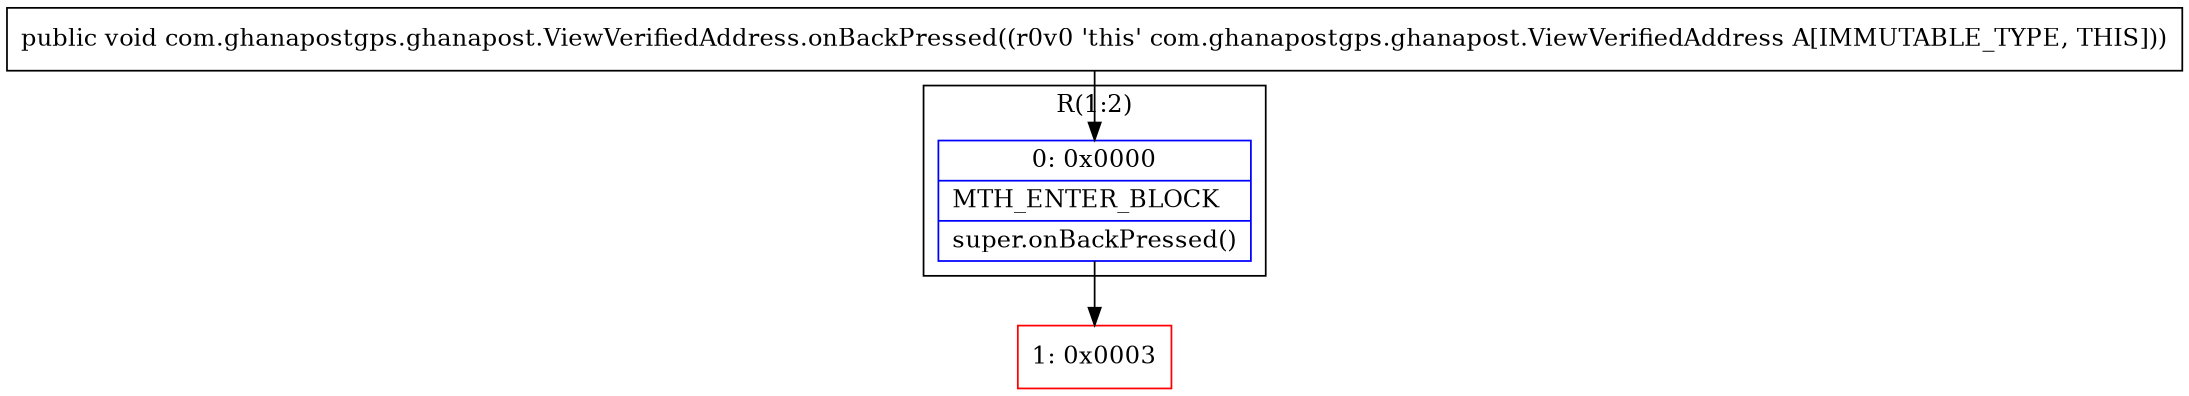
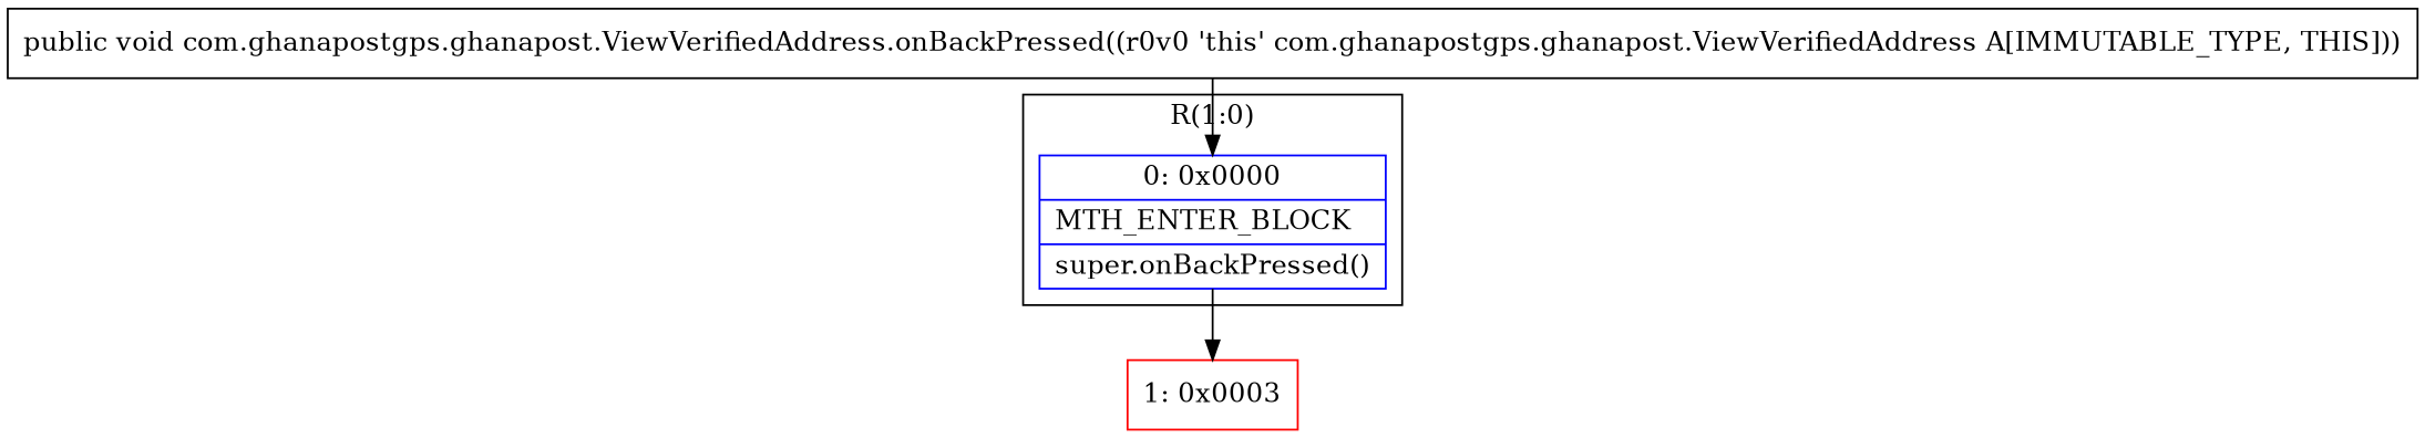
  digraph {
    node [shape=record]
    n1 [color=blue label="{0\:\ 0x0000|MTH_ENTER_BLOCK\l|super.onBackPressed()\l}"]
    n2 [color=red label="{1\:\ 0x0003}"]
    n3 [label="{public void com.ghanapostgps.ghanapost.ViewVerifiedAddress.onBackPressed((r0v0 'this' com.ghanapostgps.ghanapost.ViewVerifiedAddress A[IMMUTABLE_TYPE, THIS])) }"]
    subgraph cluster_1 {
-     label="R(1:2)"
+     label="R(1:0)"
      n1
    }
    n1 -> n2
    n3 -> n1
  }
